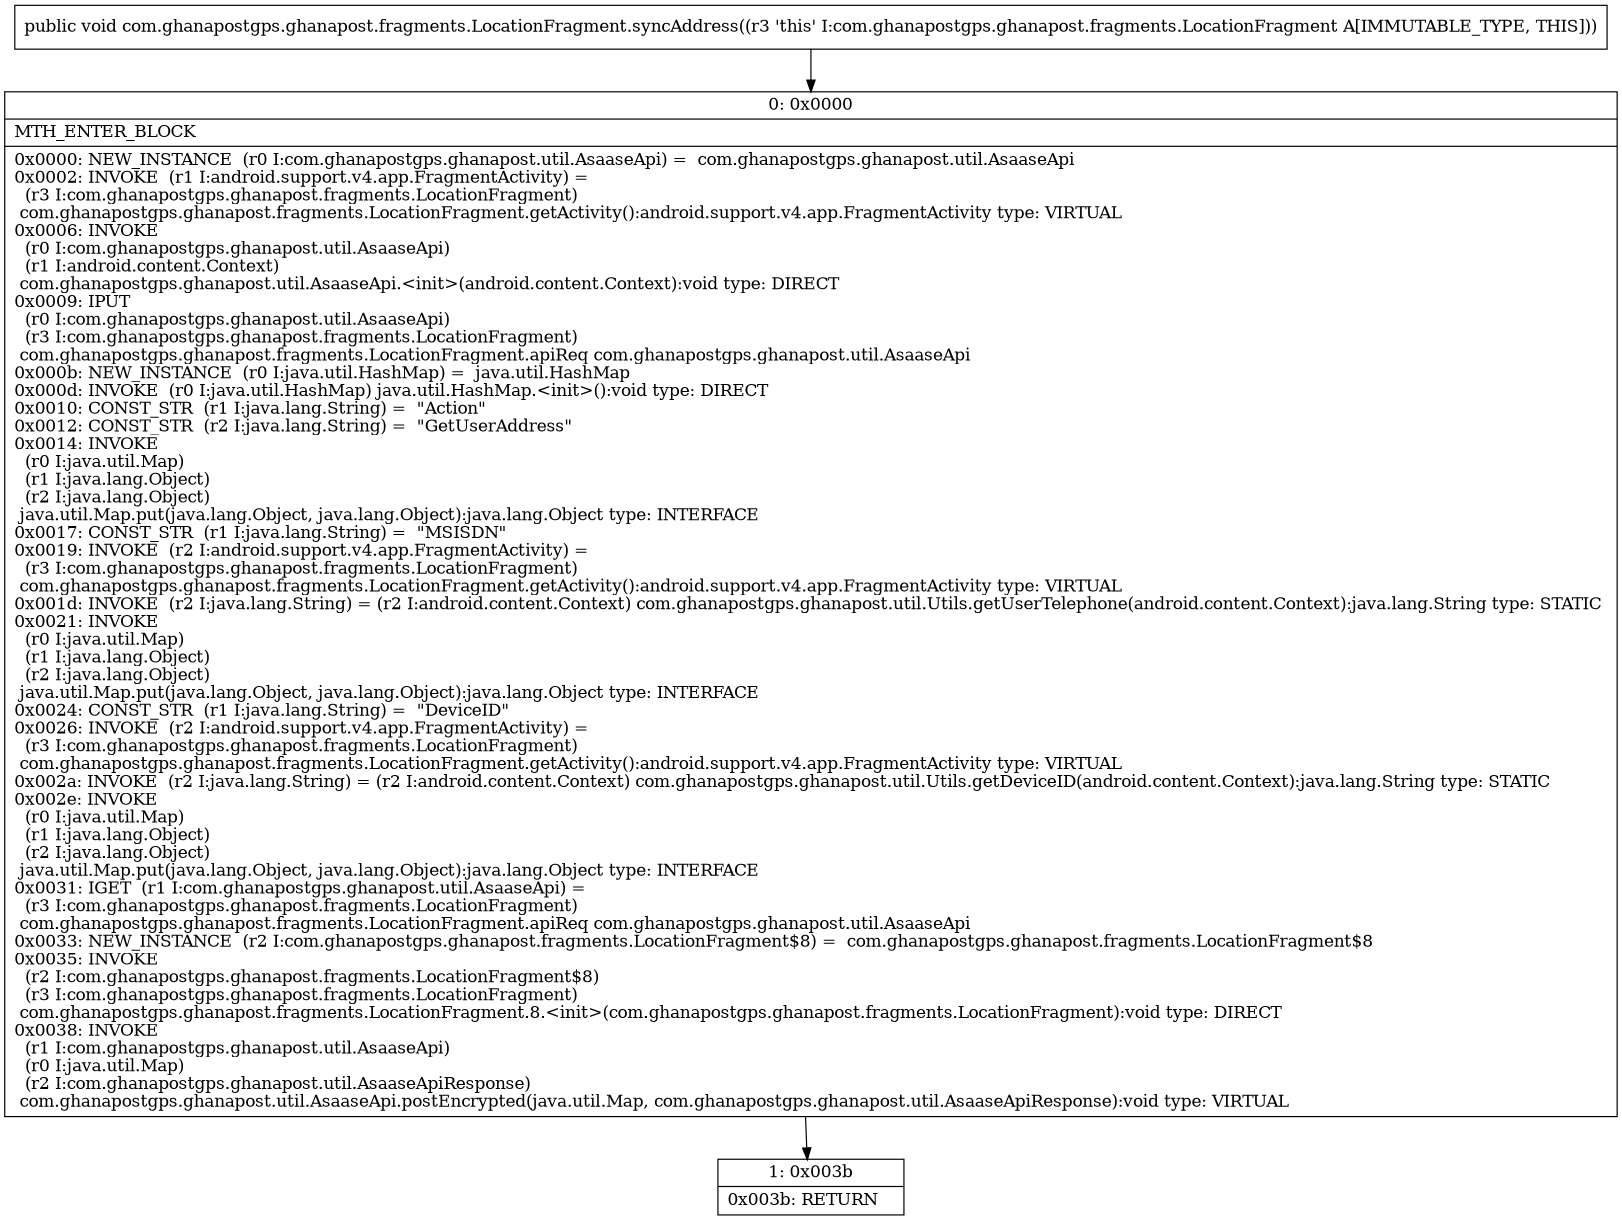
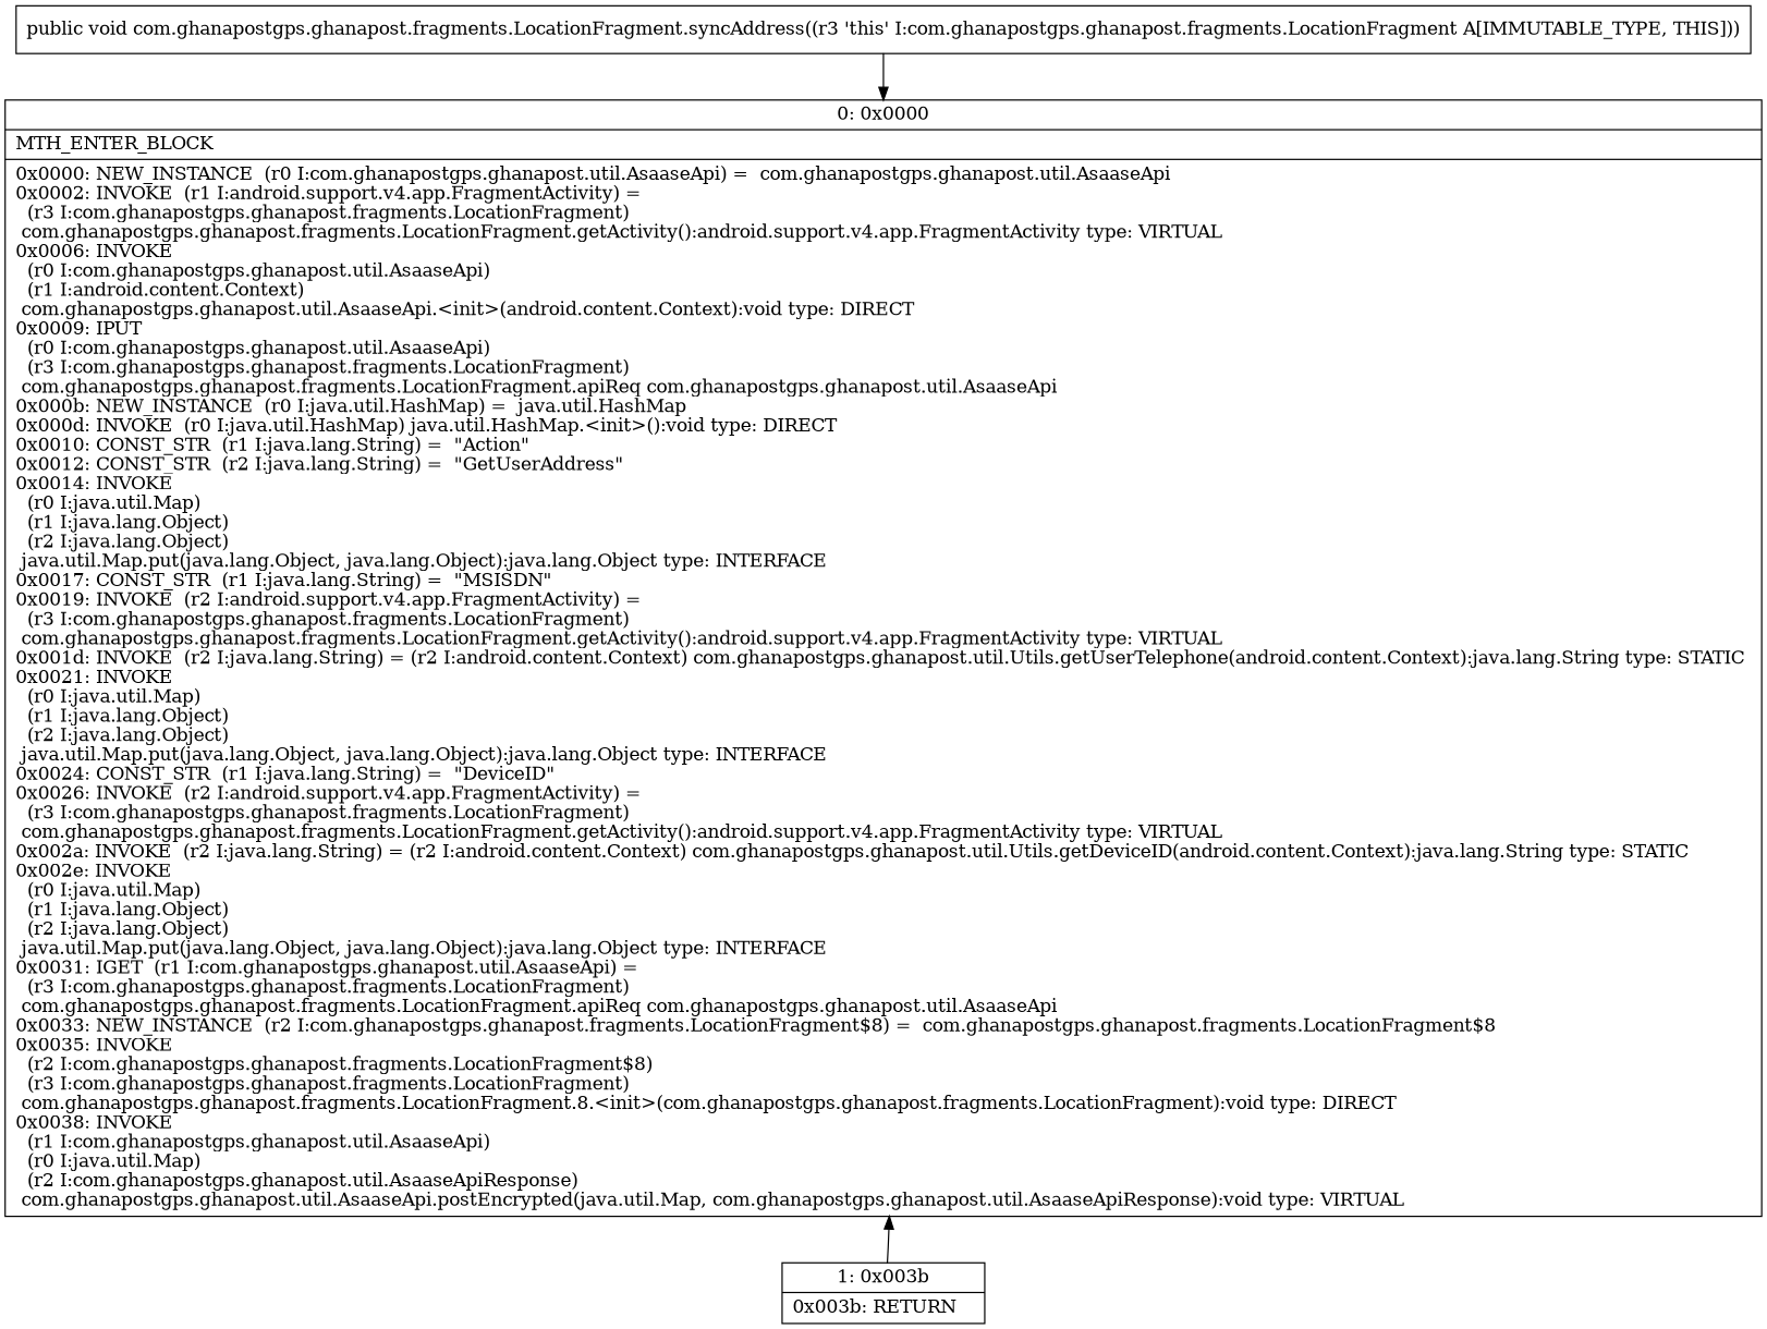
  digraph {
    node [shape=record]
    n1 [label="{0\:\ 0x0000|MTH_ENTER_BLOCK\l|0x0000: NEW_INSTANCE  (r0 I:com.ghanapostgps.ghanapost.util.AsaaseApi) =  com.ghanapostgps.ghanapost.util.AsaaseApi \l0x0002: INVOKE  (r1 I:android.support.v4.app.FragmentActivity) = \l  (r3 I:com.ghanapostgps.ghanapost.fragments.LocationFragment)\l com.ghanapostgps.ghanapost.fragments.LocationFragment.getActivity():android.support.v4.app.FragmentActivity type: VIRTUAL \l0x0006: INVOKE  \l  (r0 I:com.ghanapostgps.ghanapost.util.AsaaseApi)\l  (r1 I:android.content.Context)\l com.ghanapostgps.ghanapost.util.AsaaseApi.\<init\>(android.content.Context):void type: DIRECT \l0x0009: IPUT  \l  (r0 I:com.ghanapostgps.ghanapost.util.AsaaseApi)\l  (r3 I:com.ghanapostgps.ghanapost.fragments.LocationFragment)\l com.ghanapostgps.ghanapost.fragments.LocationFragment.apiReq com.ghanapostgps.ghanapost.util.AsaaseApi \l0x000b: NEW_INSTANCE  (r0 I:java.util.HashMap) =  java.util.HashMap \l0x000d: INVOKE  (r0 I:java.util.HashMap) java.util.HashMap.\<init\>():void type: DIRECT \l0x0010: CONST_STR  (r1 I:java.lang.String) =  \"Action\" \l0x0012: CONST_STR  (r2 I:java.lang.String) =  \"GetUserAddress\" \l0x0014: INVOKE  \l  (r0 I:java.util.Map)\l  (r1 I:java.lang.Object)\l  (r2 I:java.lang.Object)\l java.util.Map.put(java.lang.Object, java.lang.Object):java.lang.Object type: INTERFACE \l0x0017: CONST_STR  (r1 I:java.lang.String) =  \"MSISDN\" \l0x0019: INVOKE  (r2 I:android.support.v4.app.FragmentActivity) = \l  (r3 I:com.ghanapostgps.ghanapost.fragments.LocationFragment)\l com.ghanapostgps.ghanapost.fragments.LocationFragment.getActivity():android.support.v4.app.FragmentActivity type: VIRTUAL \l0x001d: INVOKE  (r2 I:java.lang.String) = (r2 I:android.content.Context) com.ghanapostgps.ghanapost.util.Utils.getUserTelephone(android.content.Context):java.lang.String type: STATIC \l0x0021: INVOKE  \l  (r0 I:java.util.Map)\l  (r1 I:java.lang.Object)\l  (r2 I:java.lang.Object)\l java.util.Map.put(java.lang.Object, java.lang.Object):java.lang.Object type: INTERFACE \l0x0024: CONST_STR  (r1 I:java.lang.String) =  \"DeviceID\" \l0x0026: INVOKE  (r2 I:android.support.v4.app.FragmentActivity) = \l  (r3 I:com.ghanapostgps.ghanapost.fragments.LocationFragment)\l com.ghanapostgps.ghanapost.fragments.LocationFragment.getActivity():android.support.v4.app.FragmentActivity type: VIRTUAL \l0x002a: INVOKE  (r2 I:java.lang.String) = (r2 I:android.content.Context) com.ghanapostgps.ghanapost.util.Utils.getDeviceID(android.content.Context):java.lang.String type: STATIC \l0x002e: INVOKE  \l  (r0 I:java.util.Map)\l  (r1 I:java.lang.Object)\l  (r2 I:java.lang.Object)\l java.util.Map.put(java.lang.Object, java.lang.Object):java.lang.Object type: INTERFACE \l0x0031: IGET  (r1 I:com.ghanapostgps.ghanapost.util.AsaaseApi) = \l  (r3 I:com.ghanapostgps.ghanapost.fragments.LocationFragment)\l com.ghanapostgps.ghanapost.fragments.LocationFragment.apiReq com.ghanapostgps.ghanapost.util.AsaaseApi \l0x0033: NEW_INSTANCE  (r2 I:com.ghanapostgps.ghanapost.fragments.LocationFragment$8) =  com.ghanapostgps.ghanapost.fragments.LocationFragment$8 \l0x0035: INVOKE  \l  (r2 I:com.ghanapostgps.ghanapost.fragments.LocationFragment$8)\l  (r3 I:com.ghanapostgps.ghanapost.fragments.LocationFragment)\l com.ghanapostgps.ghanapost.fragments.LocationFragment.8.\<init\>(com.ghanapostgps.ghanapost.fragments.LocationFragment):void type: DIRECT \l0x0038: INVOKE  \l  (r1 I:com.ghanapostgps.ghanapost.util.AsaaseApi)\l  (r0 I:java.util.Map)\l  (r2 I:com.ghanapostgps.ghanapost.util.AsaaseApiResponse)\l com.ghanapostgps.ghanapost.util.AsaaseApi.postEncrypted(java.util.Map, com.ghanapostgps.ghanapost.util.AsaaseApiResponse):void type: VIRTUAL \l}"]
    n2 [label="{1\:\ 0x003b|0x003b: RETURN   \l}"]
    n3 [label="{public void com.ghanapostgps.ghanapost.fragments.LocationFragment.syncAddress((r3 'this' I:com.ghanapostgps.ghanapost.fragments.LocationFragment A[IMMUTABLE_TYPE, THIS])) }"]
-   n1 -> n2
+   n2 -> n1
    n3 -> n1
  }
